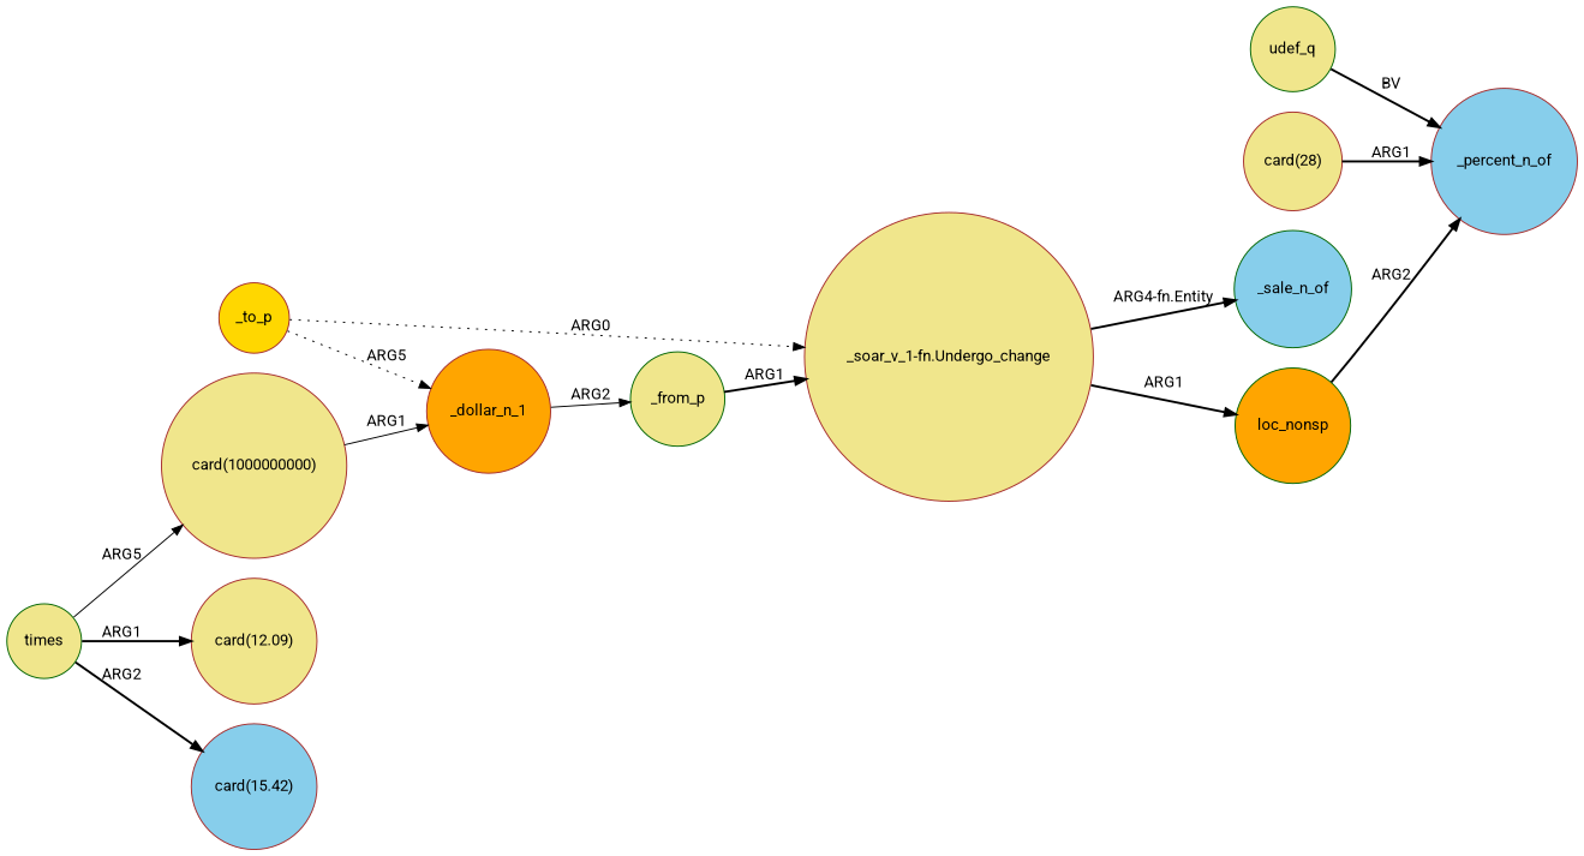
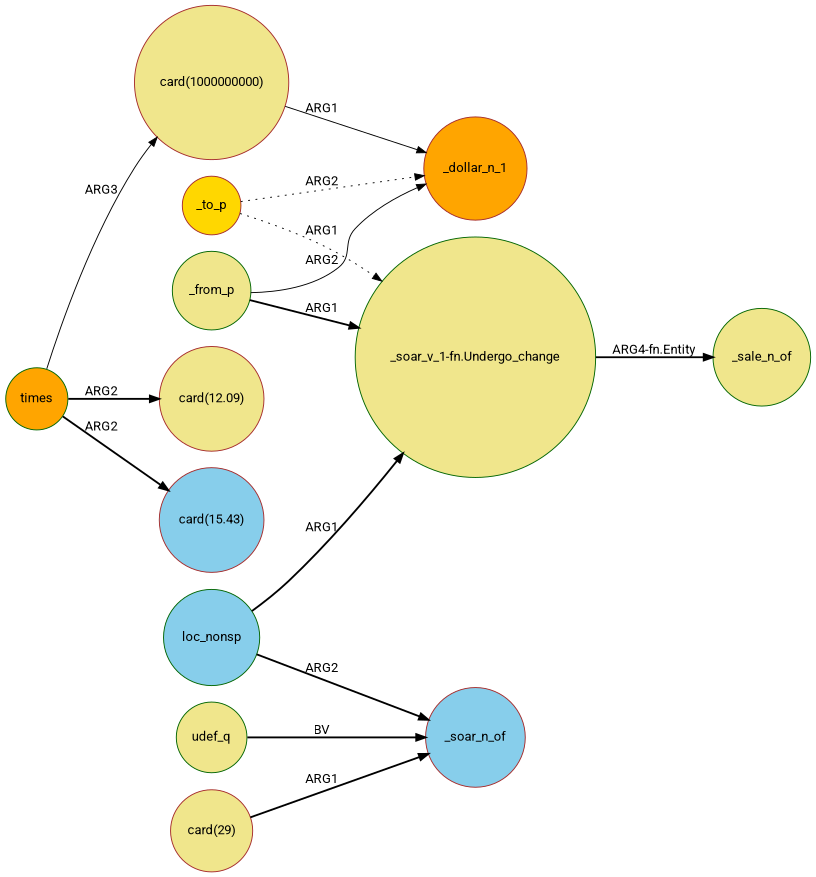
  digraph {
    fontname=Roboto
    rankdir=LR
    node [color=brown fillcolor=khaki fontname=Roboto shape=circle style=filled]
    edge [fontname=Roboto style=bold]
    _dollar_n_1 [fillcolor=orange]
    "card(1000000000)"
-   times [color=darkgreen]
+   times [color=darkgreen fillcolor=orange]
    "card(12.09)"
-   "card(15.43)" [fillcolor=skyblue label="card(15.42)"]
+   "card(15.43)" [fillcolor=skyblue]
    udef_q [color=darkgreen]
-   _percent_n_of [fillcolor=skyblue]
-   _sale_n_of [color=darkgreen fillcolor=skyblue]
+   _percent_n_of [fillcolor=skyblue label=_soar_n_of]
+   _sale_n_of [color=darkgreen]
    _to_p [fillcolor=gold]
-   "_soar_v_1-fn.Undergo_change"
-   loc_nonsp [color=darkgreen fillcolor=orange]
+   "_soar_v_1-fn.Undergo_change" [color=darkgreen]
+   loc_nonsp [color=darkgreen fillcolor=skyblue]
    _from_p [color=darkgreen]
-   "card(28)"
+   "card(28)" [label="card(29)"]
    "card(1000000000)" -> _dollar_n_1 [label=ARG1 style=solid]
-   times -> "card(1000000000)" [label=ARG5 style=solid]
-   times -> "card(12.09)" [label=ARG1]
+   times -> "card(1000000000)" [label=ARG3 style=solid]
+   times -> "card(12.09)" [label=ARG2]
    times -> "card(15.43)" [label=ARG2]
    udef_q -> _percent_n_of [label=BV]
-   _to_p -> _dollar_n_1 [label=ARG5 style=dotted]
-   _to_p -> "_soar_v_1-fn.Undergo_change" [label=ARG0 style=dotted]
+   _to_p -> _dollar_n_1 [label=ARG2 style=dotted]
+   _to_p -> "_soar_v_1-fn.Undergo_change" [label=ARG1 style=dotted]
    "_soar_v_1-fn.Undergo_change" -> _sale_n_of [label="ARG4-fn.Entity"]
    loc_nonsp -> _percent_n_of [label=ARG2]
-   "_soar_v_1-fn.Undergo_change" -> loc_nonsp [label=ARG1]
-   _dollar_n_1 -> _from_p [label=ARG2 style=solid]
+   loc_nonsp -> "_soar_v_1-fn.Undergo_change" [label=ARG1]
+   _from_p -> _dollar_n_1 [label=ARG2 style=solid]
    _from_p -> "_soar_v_1-fn.Undergo_change" [label=ARG1]
    "card(28)" -> _percent_n_of [label=ARG1]
  }
